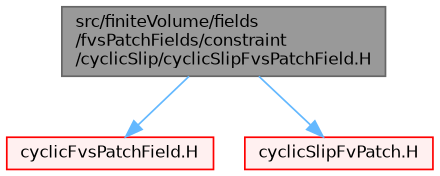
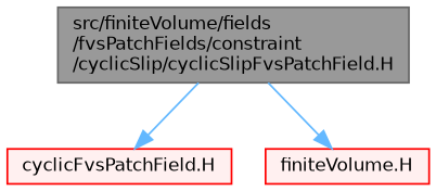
  digraph {
    node [color=red fillcolor="#FFF0F0" fontname=Helvetica fontsize=10 shape=box style=filled]
    edge [color=steelblue1 fontname=Helvetica fontsize=10 labelfontname=Helvetica labelfontsize=10 style=solid]
    n1 [color=gray40 fillcolor=grey60 fontcolor=black height=0.2 label="src/finiteVolume/fields\l/fvsPatchFields/constraint\l/cyclicSlip/cyclicSlipFvsPatchField.H" width=0.4]
    n2 [height=0.2 label="cyclicFvsPatchField.H" width=0.4]
-   n3 [height=0.2 label="cyclicSlipFvPatch.H" width=0.4]
+   n3 [height=0.2 label="finiteVolume.H" width=0.4]
    n1 -> n2
    n1 -> n3
  }
